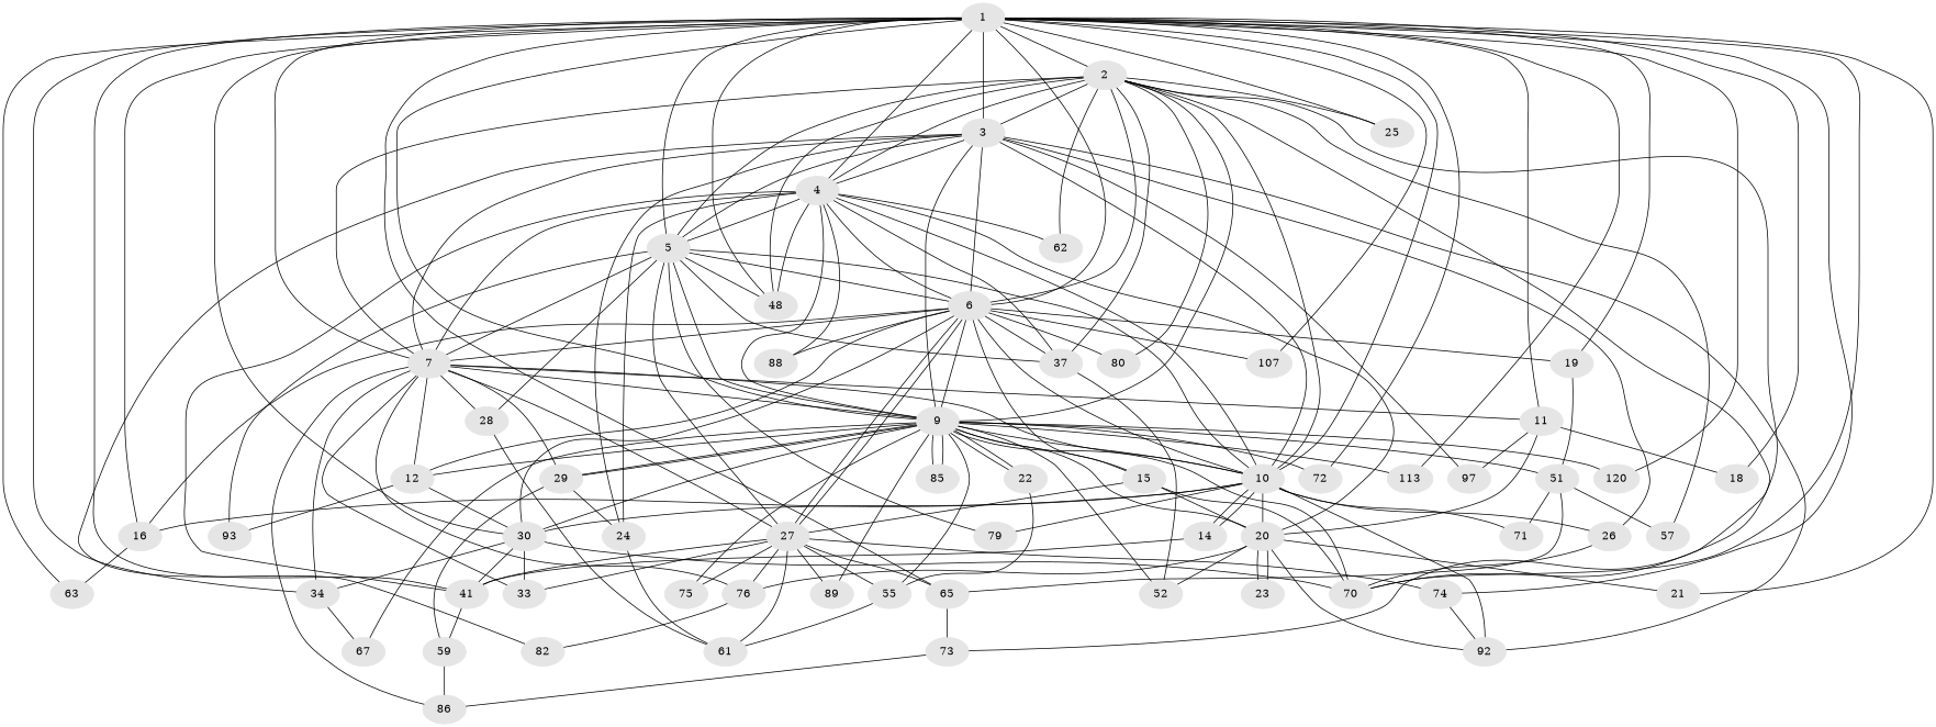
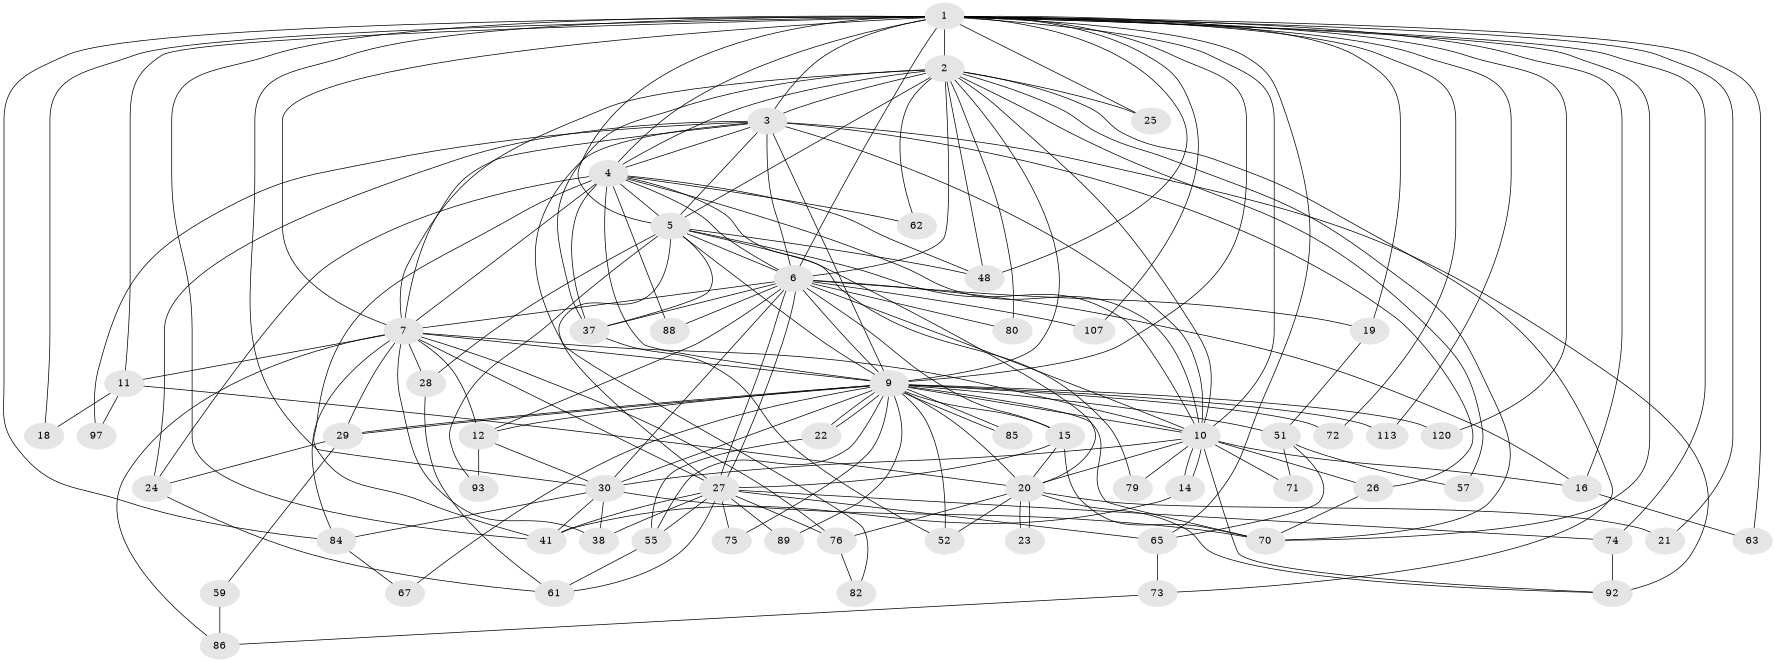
  graph {
    node [color=gray90 style=filled]
    1 [super="+8"]
    2 [super="+123+43+13+58"]
    3 [super="+40"]
    4 [super="+60"]
    5
    6
    7
    9 [super="+53"]
    10
    11
    16 [super="+17"]
    18 [super="+45"]
    19
    21
    25
    30 [super="+95+31"]
-   34 [super="+36"]
+   34 [super="+36" label=84]
    41 [super="+121+54"]
    48 [super="+77+84"]
    63
    65 [super="+68"]
    70 [super="+83+105+96+109"]
    72
    74
    107
    113
    120
    37 [super="+119+99"]
    57
    62
    73
    80
    24 [super="+102"]
    26
    82
    92 [super="+122+94"]
    97
    20 [super="+108+50"]
    88
    27 [super="+90+49+117+38+39"]
    28
    79
    93
    12 [super="+46"]
    15 [super="+69"]
    29 [super="+104"]
-   33
+   33 [label=38]
    76 [super="+103"]
    86 [super="+118"]
    22
    51
    52 [super="+124"]
    55 [super="+98"]
    67
    75
    85
    89
    14
    71
    59
    61
    23
    1 -- 2 [weight=2]
    1 -- 3 [weight=3]
    1 -- 4 [weight=2]
    1 -- 5 [weight=3]
    1 -- 6 [weight=3]
    1 -- 7 [weight=2]
    1 -- 9 [weight=3]
    1 -- 10 [weight=2]
    1 -- 11
    1 -- 16
    1 -- 18 [weight=2]
    1 -- 19
    1 -- 21
    1 -- 25
    1 -- 30
    1 -- 34
    1 -- 41
    1 -- 48 [weight=2]
    1 -- 63
    1 -- 65
    1 -- 70
    1 -- 72
    1 -- 74
    1 -- 107
    1 -- 113
    1 -- 120
    2 -- 3
    2 -- 4
    2 -- 5
    2 -- 6
    2 -- 7 [weight=3]
    2 -- 9 [weight=3]
    2 -- 10
    2 -- 25
    2 -- 48
    2 -- 70
    2 -- 37
    2 -- 57
    2 -- 62
    2 -- 73
    2 -- 80
    3 -- 4 [weight=2]
    3 -- 5
    3 -- 6
    3 -- 7
    3 -- 9
    3 -- 10
    3 -- 24
    3 -- 26
    3 -- 82
    3 -- 92 [weight=2]
    3 -- 97
    4 -- 5
    4 -- 6
    4 -- 7
    4 -- 9 [weight=3]
    4 -- 10
    4 -- 41 [weight=3]
    4 -- 48
    4 -- 37
    4 -- 62
    4 -- 24
    4 -- 20
    4 -- 88
    5 -- 6
-   5 -- 7
    5 -- 9
    5 -- 10
    5 -- 48
    5 -- 37 [weight=2]
    5 -- 27
    5 -- 28
    5 -- 79
    5 -- 93
    6 -- 7
    6 -- 9
    6 -- 10
    6 -- 16
    6 -- 19
    6 -- 30
    6 -- 107
    6 -- 37
    6 -- 80
    6 -- 88
    6 -- 27
    6 -- 27
    6 -- 12
    6 -- 15
    7 -- 9
    7 -- 10
    7 -- 11
    7 -- 34
    7 -- 27 [weight=2]
    7 -- 28
    7 -- 12
    7 -- 29
    7 -- 33
    7 -- 76
    7 -- 86
    9 -- 10
    9 -- 30
    9 -- 70
    9 -- 72
    9 -- 113
    9 -- 120
    9 -- 20
    9 -- 12 [weight=2]
    9 -- 15
    9 -- 29
    9 -- 29
    9 -- 22
    9 -- 22
    9 -- 51
    9 -- 52
    9 -- 55
    9 -- 67
    9 -- 75
    9 -- 85
    9 -- 85
    9 -- 89
    10 -- 16
    10 -- 30 [weight=3]
    10 -- 26
    10 -- 92
    10 -- 20
    10 -- 79
    10 -- 14
    10 -- 14
    10 -- 71
    11 -- 18
    11 -- 97
    11 -- 20
    16 -- 63
    19 -- 51
    30 -- 34
    30 -- 41
    30 -- 70 [weight=2]
    30 -- 33
    34 -- 67
-   41 -- 59
    65 -- 73
    74 -- 92
    37 -- 52
    73 -- 86
    24 -- 61
    26 -- 70
    20 -- 21
    20 -- 92
    20 -- 76
    20 -- 52
    20 -- 23
    20 -- 23
    27 -- 41 [weight=2]
    27 -- 65
    27 -- 74
    27 -- 33
    27 -- 76
    27 -- 55
    27 -- 75
    27 -- 89
    27 -- 61
    28 -- 61
    12 -- 30
    12 -- 93
    15 -- 70
    15 -- 20
    15 -- 27
    29 -- 24
    29 -- 59
    76 -- 82
    22 -- 55
    51 -- 65
    51 -- 57
    51 -- 71
    55 -- 61
    14 -- 41
    59 -- 86
  }
